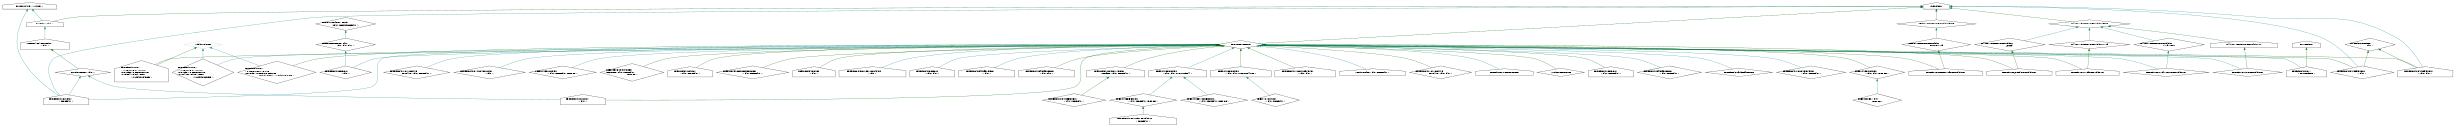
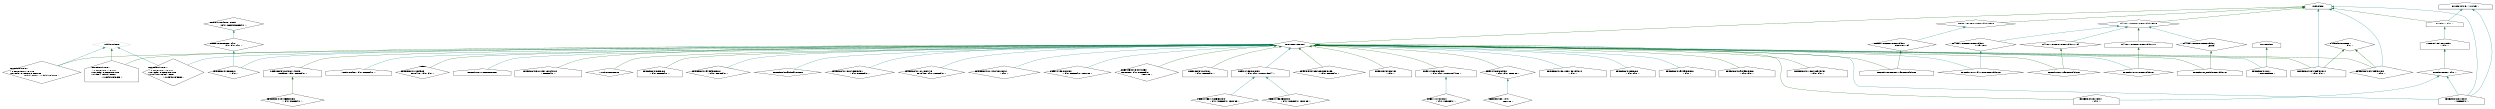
  digraph {
    rankdir=TB
    node [color=black fontname=Helvetica fontsize=10 shape=diamond]
    edge [color=teal dir=back fontname=Helvetica fontsize=10 labelfontname=Helvetica labelfontsize=10 style=solid]
    n1 [color=grey75 height=0.2 label=AdditionalData width=0.4]
    n2 [height=0.2 label="ParsedTools::Proxy\l\< typename SUNDIALS\l::ARKode\< typename LAC\l::LAdealii ::BlockVector\l \>::AdditionalData \>" shape=house width=0.4]
    n3 [height=0.2 label="ParsedTools::Proxy\l\< typename SUNDIALS\l::ARKode\< typename LAC\l::LATrilinos ::BlockVector\l \>::AdditionalData \>" width=0.4]
    n4 [height=0.2 label="ParsedTools::Proxy\l\< typename SUNDIALS\l::ARKode\< typename LacType\l::BlockVector \>::AdditionalData \>" width=0.4]
    n5 [height=0.2 label="DataOutInterface\< patch\l_dim, patch_spacedim \>" width=0.4]
    n6 [height=0.2 label="DataOut_DoFData\< dim,\l dim, dim, dim \>" width=0.4]
    n7 [height=0.2 label="ParsedTools::DataOut\l\< dim \>" width=0.4]
    n8 [height=0.2 label="FiniteElementData\<\l dim \>" width=0.4]
    n9 [height=0.2 label="ParsedTools::FiniteElement\l\< dim \>" width=0.4]
    n10 [height=0.2 label="ParsedTools::FiniteElement\l\< dim, dim \>" shape=house width=0.4]
    n11 [height=0.2 label="FunctionTime\< Number \>" shape=house width=0.4]
    n12 [height=0.2 label="Function\< dim \>" shape=house width=0.4]
    n13 [height=0.2 label="ParsedTools::Function\l\< spacedim \>" shape=house width=0.4]
    n14 [height=0.2 label="AutoDerivativeFunction\l\< dim \>" shape=house width=0.4]
    n15 [height=0.2 label="FunctionParser\< dim \>" width=0.4]
    n16 [height=0.2 label="ParsedTools::Function\l\< dim \>" shape=house width=0.4]
    n17 [height=0.2 label=SourceClass shape=house width=0.4]
    n18 [height=0.2 label="ParsedTools::Proxy\l\< SourceClass \>" shape=house width=0.4]
    n19 [height=0.2 label=Subscriptor shape=house width=0.4]
    n20 [height=0.2 label=ParameterAcceptor width=0.4]
    n21 [height=0.2 label="PETScWrappers::PreconditionBase" width=0.4]
    n22 [height=0.2 label="TrilinosWrappers::PreconditionBase" width=0.4]
    n23 [height=0.2 label="ParsedTools::BoundaryConditions\l\< dim \>" shape=house width=0.4]
    n24 [height=0.2 label="ParsedTools::DataOut\l\< dim, dim \>" shape=house width=0.4]
    n25 [height=0.2 label="ParsedTools::GridGenerator\l\< dim \>" shape=house width=0.4]
    n26 [height=0.2 label="ParsedTools::GridGenerator\l\< dim, dim \>" shape=house width=0.4]
    n27 [height=0.2 label="PDEs::LinearProblem\l\< dim, dim, LAC::LAdealii \>" shape=house width=0.4]
    n28 [height=0.2 label="PDEs::LinearProblem\l\< dim, dim, LAC::LATrilinos \>" shape=house width=0.4]
    n29 [height=0.2 label="PDEs::LinearProblem\l\< dim, dim, LacType \>" width=0.4]
    n30 [height=0.2 label="ParsedTools::MappingEulerian\l\< dim, dim \>" shape=house width=0.4]
    n31 [height=0.2 label="MeshHandler\< dim, spacedim \>" shape=house width=0.4]
-   n32 [height=0.2 label="ParsedTools::NonMatching\lCoupling\< dim, dim \>" width=0.4]
+   n32 [height=0.2 label="ParsedTools::Interface\lCoupling\< dim, dim \>" width=0.4]
    n33 [height=0.2 label="ParsedLAC::AMGMueLuPreconditioner" width=0.4]
-   n34 [height=0.2 label="ParsedLAC::AMGPreconditioner" shape=house width=0.4]
+   n34 [height=0.2 label="ParsedLAC::AMGPreconditioner" width=0.4]
    n35 [height=0.2 label="ParsedLAC::ILUPreconditioner" width=0.4]
    n36 [height=0.2 label="ParsedLAC::InverseOperator" shape=house width=0.4]
    n37 [height=0.2 label="ParsedLAC::JacobiPreconditioner" shape=house width=0.4]
    n38 [height=0.2 label="ParsedLAC::PETScAMGPreconditioner" shape=house width=0.4]
    n39 [height=0.2 label="ParsedTools::BoundaryConditions\l\< spacedim \>" shape=house width=0.4]
    n40 [height=0.2 label="Number::Constants" width=0.4]
    n41 [height=0.2 label="ParsedTools::DataOut\l\< dim, spacedim \>" shape=house width=0.4]
    n42 [height=0.2 label="ParsedTools::GridGenerator\l\< dim, spacedim \>" width=0.4]
    n43 [height=0.2 label="ParsedTools::GridRefinement" width=0.4]
    n44 [height=0.2 label="ParsedTools::MappingEulerian\l\< dim, spacedim \>" width=0.4]
    n45 [height=0.2 label="ParsedTools::NonMatching\lCoupling\< dim, spacedim \>" width=0.4]
    n46 [height=0.2 label="ParsedTools::SymbolicFunction\l\< dim \>" width=0.4]
    n47 [height=0.2 label="PDEs::LinearProblem\l\< dim, spacedim, LacType \>" width=0.4]
    n48 [height=0.2 label="PDEs::Serial::Distributed\lLagrange\< dim, spacedim,\l LacType \>" width=0.4]
    n49 [height=0.2 label="PDEs::Serial::Poisson\l\< dim, spacedim \>" shape=house width=0.4]
    n50 [height=0.2 label="PDEs::Serial::PoissonNitsche\lInterface\< dim, spacedim \>" shape=house width=0.4]
    n51 [height=0.2 label="PDEs::Serial::ReducedLagrange\l\< dim, spacedim \>" width=0.4]
    n52 [height=0.2 label="PDEs::Serial::Stokes\l\< dim \>" shape=house width=0.4]
    n53 [height=0.2 label="PETScWrappers::Precondition\lBoomerAMG" width=0.4]
    n54 [height=0.2 label="TrilinosWrappers::PreconditionAMG" width=0.4]
    n55 [height=0.2 label="TrilinosWrappers::Precondition\lAMGMueLu" width=0.4]
    n56 [height=0.2 label="TrilinosWrappers::PreconditionILU" shape=house width=0.4]
    n57 [height=0.2 label="TrilinosWrappers::Precondition\lJacobi" width=0.4]
    n58 [height=0.2 label="PDEs::LinearElasticity\l\< dim, spacedim, LacType \>" width=0.4]
    n59 [height=0.2 label="PDEs::LinearViscoElasticity\l\< dim, spacedim, LacType \>" width=0.4]
    n60 [height=0.2 label="PDEs::MPI::Poisson\l\< dim, spacedim \>" width=0.4]
    n61 [height=0.2 label="PDEs::Stokes\< dim,\l LacType \>" width=0.4]
    n62 [height=0.2 label="ParsedTools::FiniteElement\l\< dim, spacedim \>" width=0.4]
    n1 -> n2 [color=darkgreen]
    n1 -> n3
    n1 -> n4
    n5 -> n6
    n6 -> n7
    n8 -> n9 [color=darkgreen]
    n8 -> n10 [color=darkgreen]
    n11 -> n12
    n11 -> n13
    n12 -> n14
    n14 -> n15 [color=darkgreen]
    n15 -> n13
    n15 -> n16
    n17 -> n18 [color=darkgreen]
    n19 -> n9
    n19 -> n10
    n19 -> n12 [color=darkgreen]
    n19 -> n13
    n19 -> n20 [color=darkgreen]
    n19 -> n21 [color=darkgreen]
    n19 -> n22 [color=darkgreen]
    n20 -> n2 [color=darkgreen]
    n20 -> n3
    n20 -> n4 [color=darkgreen]
    n20 -> n7
    n20 -> n9 [color=darkgreen]
    n20 -> n10 [color=darkgreen]
    n20 -> n13
    n20 -> n16 [color=darkgreen]
    n20 -> n18
    n20 -> n23
    n20 -> n24
    n20 -> n25
    n20 -> n26 [color=darkgreen]
    n20 -> n27
    n20 -> n28 [color=darkgreen]
    n20 -> n29 [color=darkgreen]
    n20 -> n30 [color=darkgreen]
    n20 -> n31
    n20 -> n32 [color=darkgreen]
    n20 -> n33
    n20 -> n34 [color=darkgreen]
    n20 -> n35
    n20 -> n36
    n20 -> n37 [color=darkgreen]
    n20 -> n38 [color=darkgreen]
-   n58 -> n39 [color=darkgreen]
+   n20 -> n39 [color=darkgreen]
    n20 -> n40 [color=darkgreen]
    n20 -> n41 [color=darkgreen]
    n20 -> n42
    n20 -> n43
    n20 -> n44
    n20 -> n45
    n20 -> n46
    n20 -> n47
    n20 -> n48 [color=darkgreen]
    n20 -> n49 [color=darkgreen]
    n20 -> n50 [color=darkgreen]
    n20 -> n51 [color=darkgreen]
    n20 -> n52 [color=darkgreen]
    n21 -> n53
    n22 -> n54
    n22 -> n55
    n22 -> n56 [color=darkgreen]
    n22 -> n57
    n27 -> n58
    n27 -> n59
    n28 -> n60
    n29 -> n61
    n50 -> n62 [color=darkgreen]
    n53 -> n38 [color=darkgreen]
    n54 -> n34 [color=darkgreen]
    n55 -> n33
    n56 -> n35 [color=darkgreen]
    n57 -> n37 [color=darkgreen]
  }
